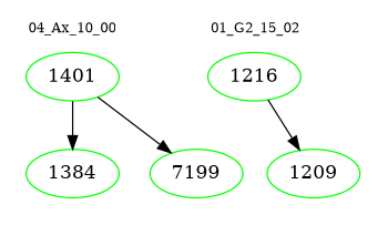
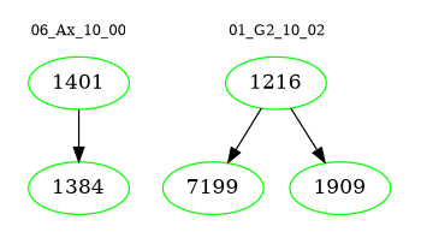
  digraph {
    node [color=green]
    edge [color=black]
    n1 [label=1401]
    n2 [label=1384]
    n3 [label=1216]
    n4 [label=7199]
-   n5 [label=1209]
+   n5 [label=1909]
    subgraph cluster_1 {
      color=white
      fontsize=10
-     label="04_Ax_10_00"
+     label="06_Ax_10_00"
      n1
      n2
    }
    subgraph cluster_2 {
      color=white
      fontsize=10
-     label="01_G2_15_02"
+     label="01_G2_10_02"
      n3
      n4
      n5
    }
    n1 -> n2
-   n1 -> n4
+   n3 -> n4
    n3 -> n5
  }
